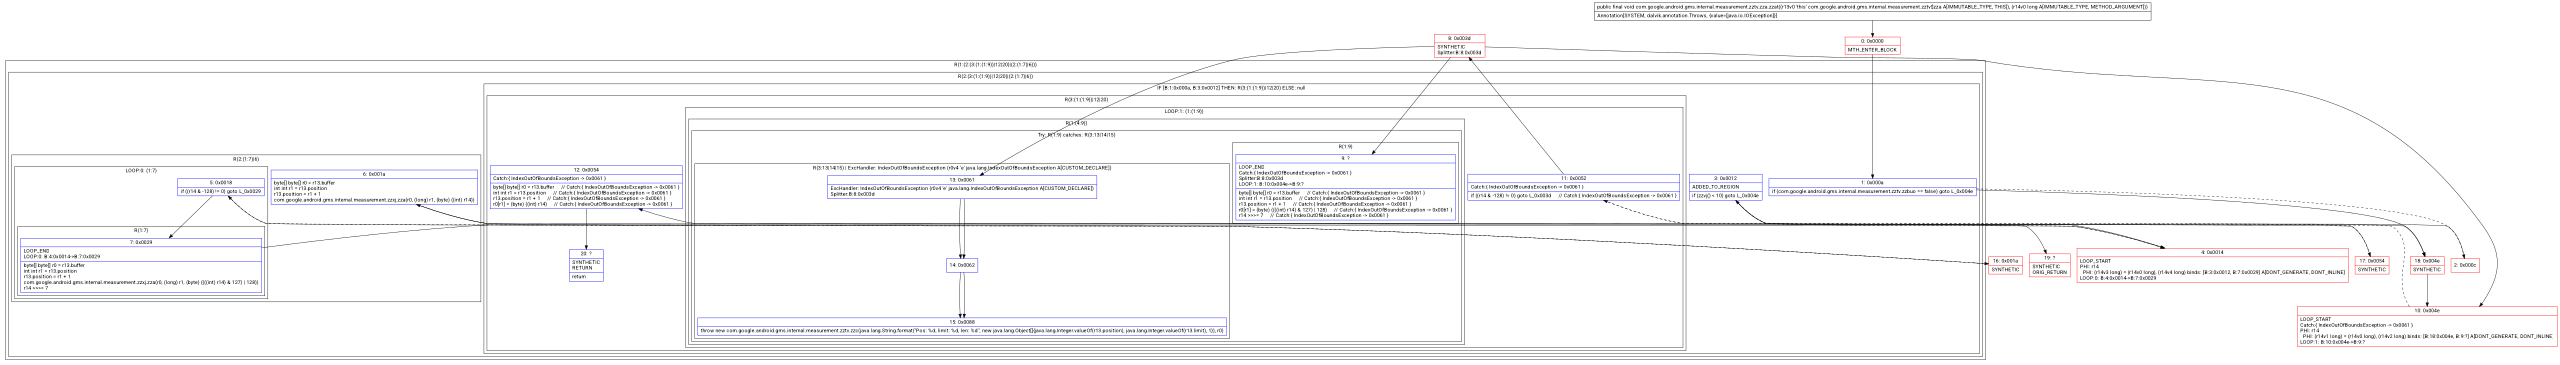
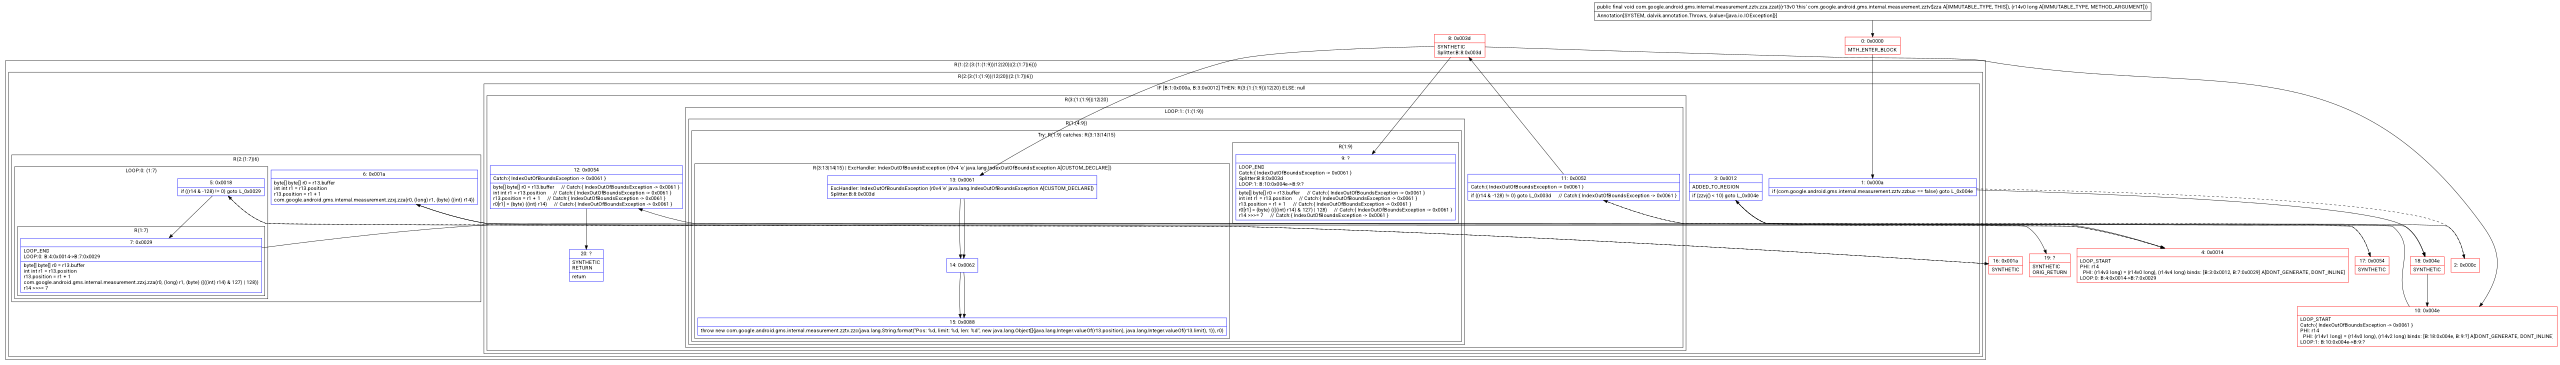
  digraph {
    fontname=Roboto
    node [color=blue fontname=Roboto shape=record]
    edge [fontname=Roboto]
    n1 [label="{9\:\ ?|LOOP_END\lCatch:\{ IndexOutOfBoundsException \-\> 0x0061 \}\lSplitter:B:8:0x003d\lLOOP:1: B:10:0x004e\-\>B:9:?\l|byte[] byte[] r0 = r13.buffer     \/\/ Catch:\{ IndexOutOfBoundsException \-\> 0x0061 \}\lint int r1 = r13.position     \/\/ Catch:\{ IndexOutOfBoundsException \-\> 0x0061 \}\lr13.position = r1 + 1     \/\/ Catch:\{ IndexOutOfBoundsException \-\> 0x0061 \}\lr0[r1] = (byte) ((((int) r14) & 127) \| 128)     \/\/ Catch:\{ IndexOutOfBoundsException \-\> 0x0061 \}\lr14 \>\>\>= 7     \/\/ Catch:\{ IndexOutOfBoundsException \-\> 0x0061 \}\l}"]
    n2 [label="{13\:\ 0x0061|ExcHandler: IndexOutOfBoundsException (r0v4 'e' java.lang.IndexOutOfBoundsException A[CUSTOM_DECLARE])\lSplitter:B:8:0x003d\l}"]
    n3 [label="{14\:\ 0x0062}"]
    n4 [label="{15\:\ 0x0088|throw new com.google.android.gms.internal.measurement.zztv.zzc(java.lang.String.format(\"Pos: %d, limit: %d, len: %d\", new java.lang.Object[]\{java.lang.Integer.valueOf(r13.position), java.lang.Integer.valueOf(r13.limit), 1\}), r0)\l}"]
    n5 [label="{11\:\ 0x0052|Catch:\{ IndexOutOfBoundsException \-\> 0x0061 \}\l|if ((r14 & \-128) != 0) goto L_0x003d     \/\/ Catch:\{ IndexOutOfBoundsException \-\> 0x0061 \}\l}"]
    n6 [label="{12\:\ 0x0054|Catch:\{ IndexOutOfBoundsException \-\> 0x0061 \}\l|byte[] byte[] r0 = r13.buffer     \/\/ Catch:\{ IndexOutOfBoundsException \-\> 0x0061 \}\lint int r1 = r13.position     \/\/ Catch:\{ IndexOutOfBoundsException \-\> 0x0061 \}\lr13.position = r1 + 1     \/\/ Catch:\{ IndexOutOfBoundsException \-\> 0x0061 \}\lr0[r1] = (byte) ((int) r14)     \/\/ Catch:\{ IndexOutOfBoundsException \-\> 0x0061 \}\l}"]
    n7 [label="{20\:\ ?|SYNTHETIC\lRETURN\l|return\l}"]
    n8 [label="{1\:\ 0x000a|if (com.google.android.gms.internal.measurement.zztv.zzbuo == false) goto L_0x004e\l}"]
    n9 [label="{3\:\ 0x0012|ADDED_TO_REGION\l|if (zzvj() \< 10) goto L_0x004e\l}"]
    n10 [label="{7\:\ 0x0029|LOOP_END\lLOOP:0: B:4:0x0014\-\>B:7:0x0029\l|byte[] byte[] r0 = r13.buffer\lint int r1 = r13.position\lr13.position = r1 + 1\lcom.google.android.gms.internal.measurement.zzxj.zza(r0, (long) r1, (byte) ((((int) r14) & 127) \| 128))\lr14 \>\>\>= 7\l}"]
    n11 [label="{5\:\ 0x0018|if ((r14 & \-128) != 0) goto L_0x0029\l}"]
    n12 [label="{6\:\ 0x001a|byte[] byte[] r0 = r13.buffer\lint int r1 = r13.position\lr13.position = r1 + 1\lcom.google.android.gms.internal.measurement.zzxj.zza(r0, (long) r1, (byte) ((int) r14))\l}"]
    n13 [color=red label="{8\:\ 0x003d|SYNTHETIC\lSplitter:B:8:0x003d\l}"]
    n14 [color=red label="{17\:\ 0x0054|SYNTHETIC\l}"]
    n15 [color=red label="{2\:\ 0x000c}"]
    n16 [color=red label="{18\:\ 0x004e|SYNTHETIC\l}"]
    n17 [color=red label="{4\:\ 0x0014|LOOP_START\lPHI: r14 \l  PHI: (r14v3 long) = (r14v0 long), (r14v4 long) binds: [B:3:0x0012, B:7:0x0029] A[DONT_GENERATE, DONT_INLINE]\lLOOP:0: B:4:0x0014\-\>B:7:0x0029\l}"]
    n18 [color=red label="{16\:\ 0x001a|SYNTHETIC\l}"]
    n19 [color=red label="{19\:\ ?|SYNTHETIC\lORIG_RETURN\l}"]
    n20 [color=red label="{10\:\ 0x004e|LOOP_START\lCatch:\{ IndexOutOfBoundsException \-\> 0x0061 \}\lPHI: r14 \l  PHI: (r14v1 long) = (r14v0 long), (r14v2 long) binds: [B:18:0x004e, B:9:?] A[DONT_GENERATE, DONT_INLINE]\lLOOP:1: B:10:0x004e\-\>B:9:?\l}"]
    n21 [color=red label="{0\:\ 0x0000|MTH_ENTER_BLOCK\l}"]
    n22 [label="{public final void com.google.android.gms.internal.measurement.zztv.zza.zzat((r13v0 'this' com.google.android.gms.internal.measurement.zztv$zza A[IMMUTABLE_TYPE, THIS]), (r14v0 long A[IMMUTABLE_TYPE, METHOD_ARGUMENT]))  | Annotation[SYSTEM, dalvik.annotation.Throws, \{value=[java.io.IOException]\}]\l}" color=""]
    subgraph cluster_1 {
      label="R(1:(2:(3:(1:(1:9))|12|20)|(2:(1:7)|6)))"
      subgraph cluster_2 {
        label="R(2:(3:(1:(1:9))|12|20)|(2:(1:7)|6))"
        subgraph cluster_3 {
          label="IF [B:1:0x000a, B:3:0x0012] THEN: R(3:(1:(1:9))|12|20) ELSE: null"
          n8
          n9
          subgraph cluster_4 {
            label="R(3:(1:(1:9))|12|20)"
            n6
            n7
            subgraph cluster_5 {
              label="LOOP:1: (1:(1:9))"
              n5
              subgraph cluster_6 {
                label="R(1:(4:9))"
                subgraph cluster_7 {
                  label="Try: R(1:9) catches: R(3:13|14|15)"
                  subgraph cluster_8 {
                    label="R(1:9)"
                    n1
                  }
                  subgraph cluster_9 {
                    label="R(3:13|14|15) | ExcHandler: IndexOutOfBoundsException (r0v4 'e' java.lang.IndexOutOfBoundsException A[CUSTOM_DECLARE])\l"
                    n2
                    n3
                    n4
                  }
                }
              }
            }
          }
        }
        subgraph cluster_10 {
          label="R(2:(1:7)|6)"
          n12
          subgraph cluster_11 {
            label="LOOP:0: (1:7)"
            n11
            subgraph cluster_12 {
              label="R(1:7)"
              n10
            }
          }
        }
      }
    }
    subgraph cluster_13 {
      label="R(3:13|14|15) | ExcHandler: IndexOutOfBoundsException (r0v4 'e' java.lang.IndexOutOfBoundsException A[CUSTOM_DECLARE])\l"
    }
    n2 -> n3
    n2 -> n3
    n3 -> n4
    n3 -> n4
    n5 -> n13
    n5 -> n14 [style=dashed]
    n6 -> n7
    n8 -> n15 [style=dashed]
    n8 -> n16
    n9 -> n16
    n9 -> n17 [style=dashed]
    n10 -> n17
    n11 -> n10
    n11 -> n18 [style=dashed]
    n12 -> n19
    n13 -> n1
    n13 -> n2
    n13 -> n20
    n14 -> n6
    n15 -> n9
    n16 -> n20
    n17 -> n11
    n18 -> n12
-   n20 -> n5 [style=dashed]
+   n20 -> n5
    n21 -> n8
    n22 -> n21
  }
